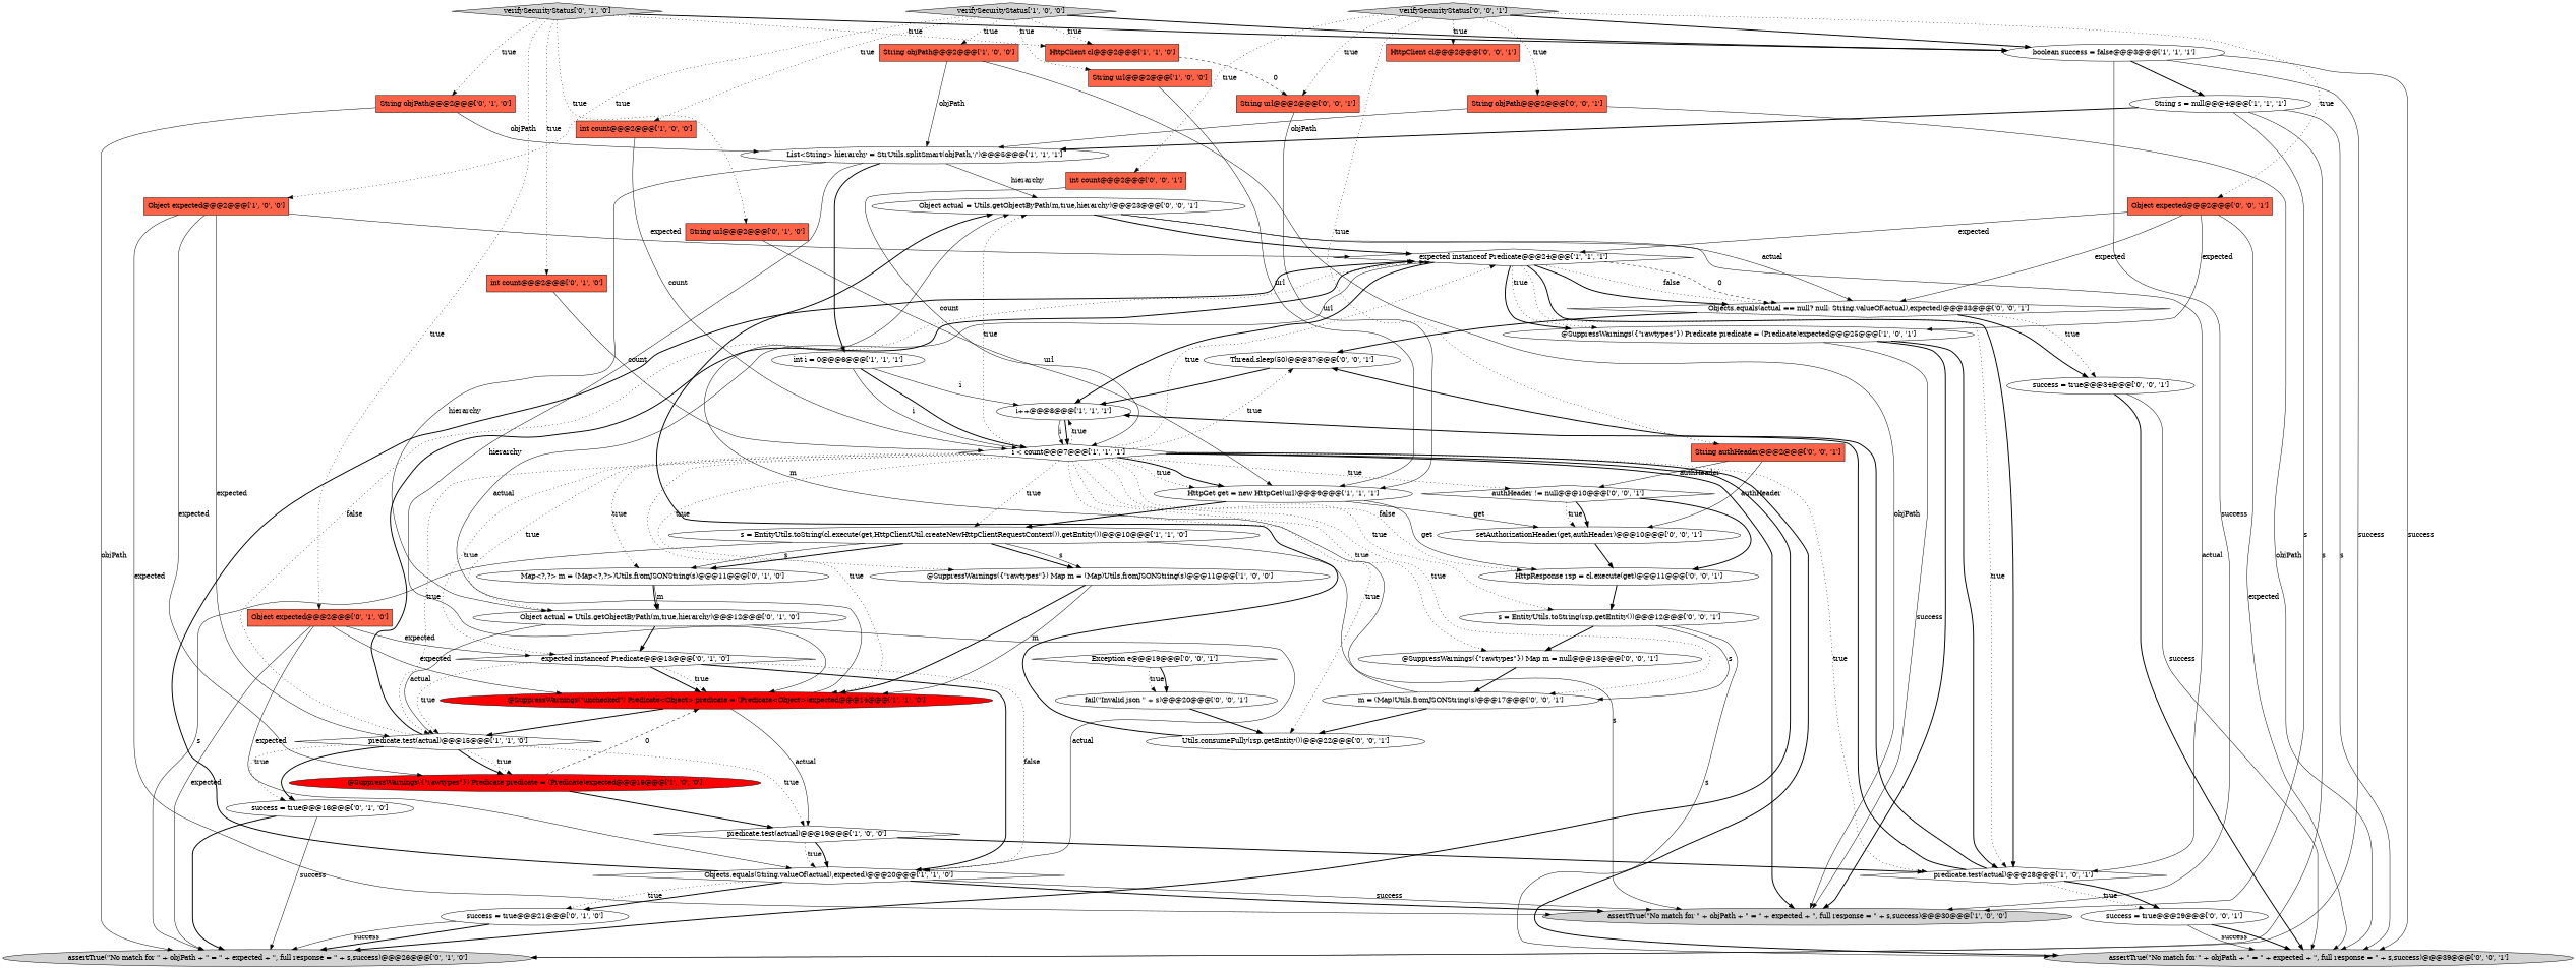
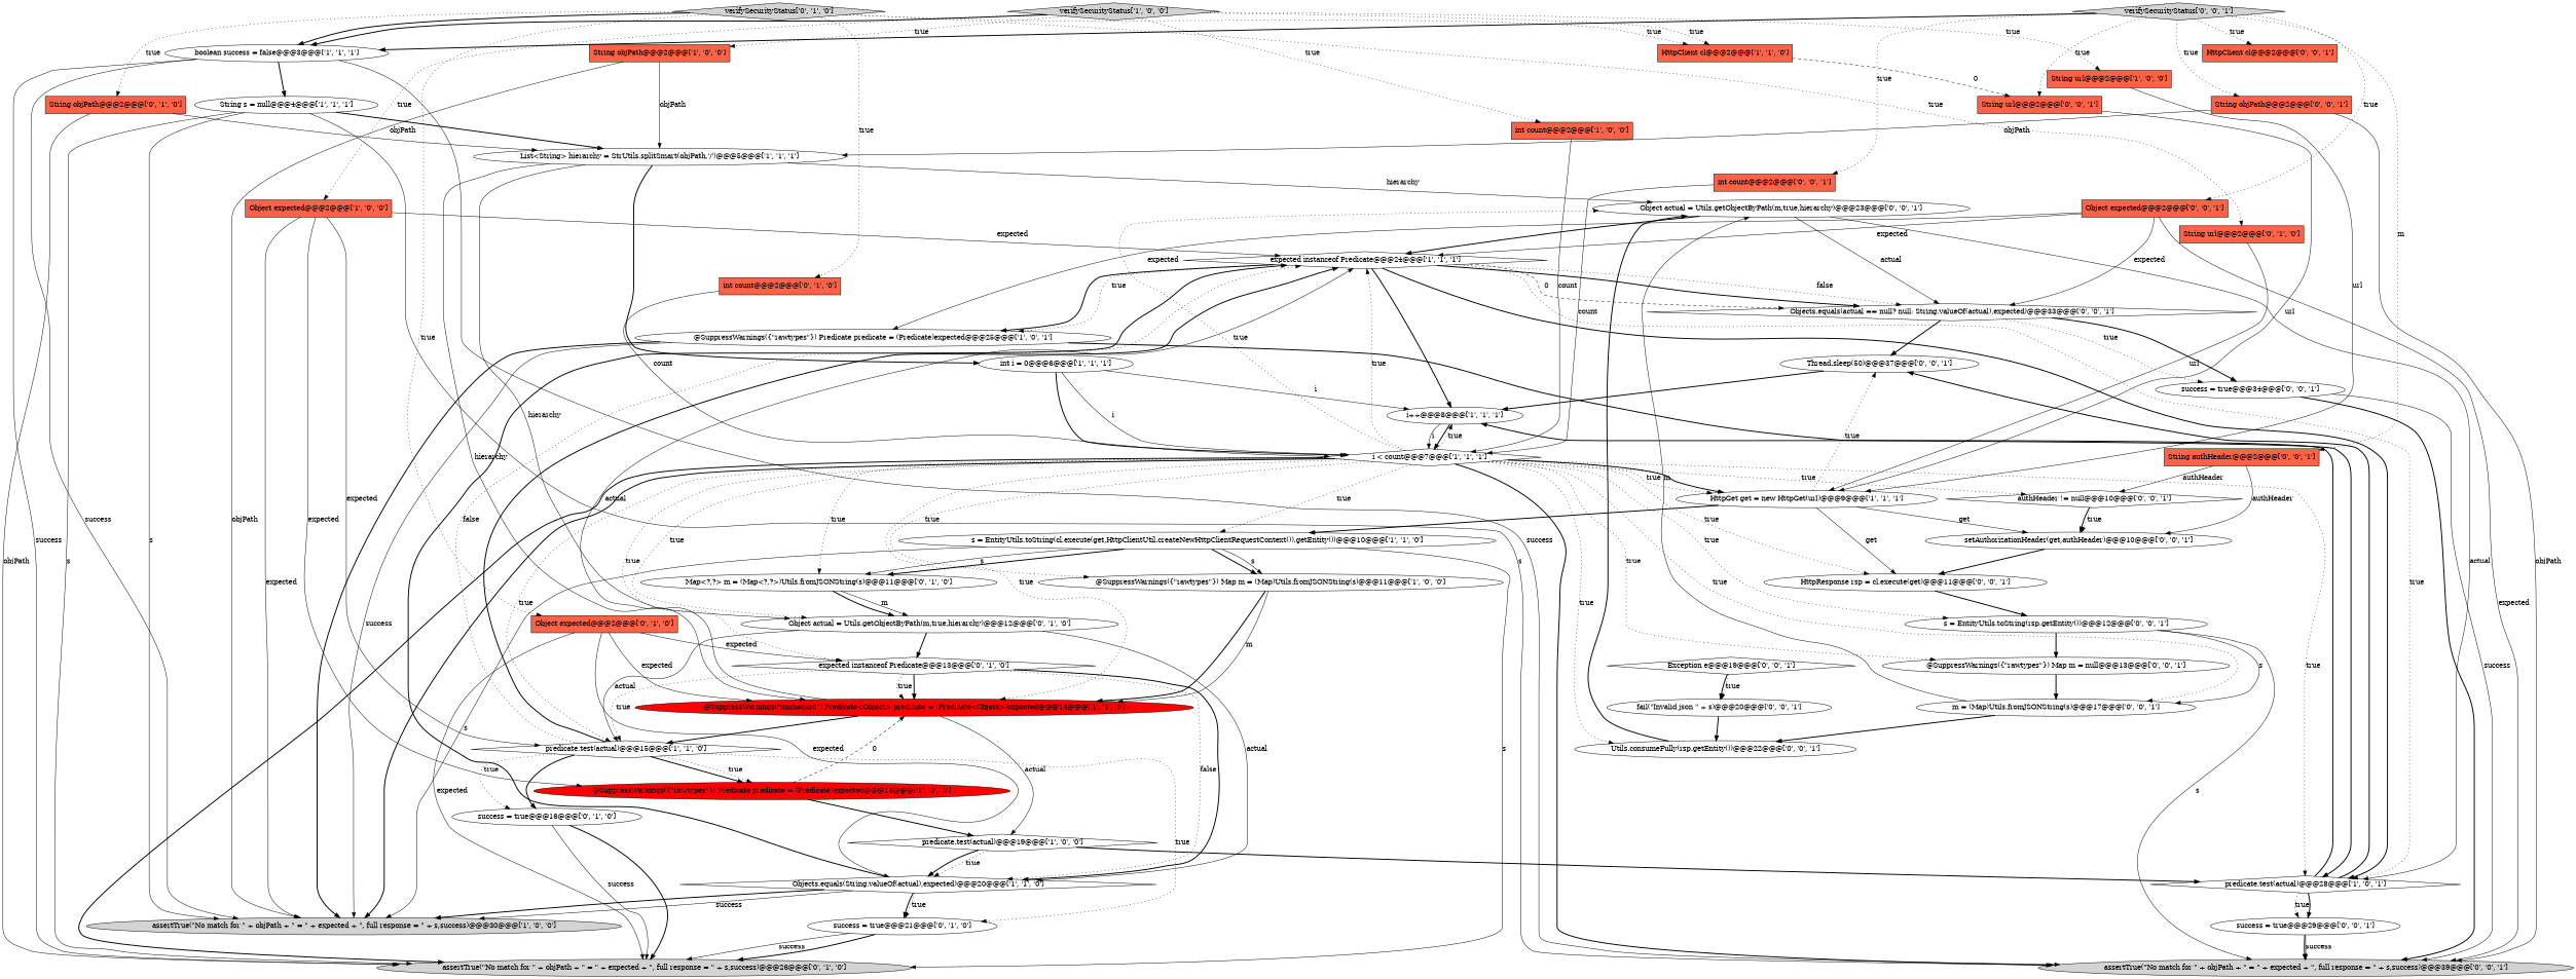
  digraph {
    node [fillcolor=white shape=ellipse style=filled]
    edge [style=solid]
    n1 [fillcolor=tomato label="String objPath@@@2@@@['1', '0', '0']" shape=box]
    n2 [fillcolor=lightgray label="assertTrue(\"No match for \" + objPath + \" = \" + expected + \", full response = \" + s,success)@@@30@@@['1', '0', '0']"]
    n3 [label="List<String> hierarchy = StrUtils.splitSmart(objPath,'/')@@@5@@@['1', '1', '1']"]
    n4 [label="Object actual = Utils.getObjectByPath(m,true,hierarchy)@@@23@@@['0', '0', '1']"]
    n5 [label="Object actual = Utils.getObjectByPath(m,true,hierarchy)@@@12@@@['0', '1', '0']"]
    n6 [fillcolor=red label="@SuppressWarnings(\"unchecked\") Predicate<Object> predicate = (Predicate<Object>)expected@@@14@@@['1', '1', '0']"]
    n7 [label="int i = 0@@@6@@@['1', '1', '1']"]
    n8 [fillcolor=tomato label="HttpClient cl@@@2@@@['1', '1', '0']" shape=box]
    n9 [fillcolor=tomato label="String url@@@2@@@['0', '0', '1']" shape=box]
    n10 [label="HttpGet get = new HttpGet(url)@@@9@@@['1', '1', '1']"]
    n11 [fillcolor=tomato label="String authHeader@@@2@@@['0', '0', '1']" shape=box]
    n12 [label="authHeader != null@@@10@@@['0', '0', '1']" shape=diamond]
    n13 [label="setAuthorizationHeader(get,authHeader)@@@10@@@['0', '0', '1']"]
    n14 [label="HttpResponse rsp = cl.execute(get)@@@11@@@['0', '0', '1']"]
    n15 [label="s = EntityUtils.toString(cl.execute(get,HttpClientUtil.createNewHttpClientRequestContext()).getEntity())@@@10@@@['1', '1', '0']"]
    n16 [label="expected instanceof Predicate@@@24@@@['1', '1', '1']" shape=diamond]
    n17 [label="Objects.equals(actual == null? null: String.valueOf(actual),expected)@@@33@@@['0', '0', '1']" shape=diamond]
    n18 [label="@SuppressWarnings({\"rawtypes\"}) Predicate predicate = (Predicate)expected@@@25@@@['1', '0', '1']"]
    n19 [label="i++@@@8@@@['1', '1', '1']"]
    n20 [label="predicate.test(actual)@@@28@@@['1', '0', '1']" shape=diamond]
    n21 [label="success = true@@@34@@@['0', '0', '1']"]
    n22 [label="Thread.sleep(50)@@@37@@@['0', '0', '1']"]
    n23 [label="i < count@@@7@@@['1', '1', '1']" shape=diamond]
    n24 [label="success = true@@@29@@@['0', '0', '1']"]
    n25 [label="s = EntityUtils.toString(rsp.getEntity())@@@12@@@['0', '0', '1']"]
    n26 [fillcolor=lightgray label="assertTrue(\"No match for \" + objPath + \" = \" + expected + \", full response = \" + s,success)@@@39@@@['0', '0', '1']"]
    n27 [label="m = (Map)Utils.fromJSONString(s)@@@17@@@['0', '0', '1']"]
    n28 [label="@SuppressWarnings({\"rawtypes\"}) Map m = null@@@13@@@['0', '0', '1']"]
    n29 [fillcolor=tomato label="String url@@@2@@@['0', '1', '0']" shape=box]
    n30 [fillcolor=tomato label="Object expected@@@2@@@['1', '0', '0']" shape=box]
    n31 [fillcolor=red label="@SuppressWarnings({\"rawtypes\"}) Predicate predicate = (Predicate)expected@@@16@@@['1', '0', '0']"]
    n32 [label="predicate.test(actual)@@@15@@@['1', '1', '0']" shape=diamond]
    n33 [label="predicate.test(actual)@@@19@@@['1', '0', '0']" shape=diamond]
    n34 [label="success = true@@@16@@@['0', '1', '0']"]
    n35 [label="success = true@@@21@@@['0', '1', '0']"]
    n36 [fillcolor=lightgray label="assertTrue(\"No match for \" + objPath + \" = \" + expected + \", full response = \" + s,success)@@@26@@@['0', '1', '0']"]
    n37 [fillcolor=lightgray label="verifySecurityStatus['1', '0', '0']" shape=diamond]
    n38 [label="boolean success = false@@@3@@@['1', '1', '1']"]
    n39 [fillcolor=tomato label="String url@@@2@@@['1', '0', '0']" shape=box]
    n40 [fillcolor=tomato label="int count@@@2@@@['1', '0', '0']" shape=box]
    n41 [label="String s = null@@@4@@@['1', '1', '1']"]
    n42 [fillcolor=tomato label="String objPath@@@2@@@['0', '1', '0']" shape=box]
    n43 [fillcolor=tomato label="int count@@@2@@@['0', '0', '1']" shape=box]
    n44 [label="Map<?,?> m = (Map<?,?>)Utils.fromJSONString(s)@@@11@@@['0', '1', '0']"]
    n45 [label="expected instanceof Predicate@@@13@@@['0', '1', '0']" shape=diamond]
    n46 [label="Utils.consumeFully(rsp.getEntity())@@@22@@@['0', '0', '1']"]
    n47 [label="@SuppressWarnings({\"rawtypes\"}) Map m = (Map)Utils.fromJSONString(s)@@@11@@@['1', '0', '0']"]
    n48 [label="Objects.equals(String.valueOf(actual),expected)@@@20@@@['1', '1', '0']" shape=diamond]
    n49 [label="Exception e@@@19@@@['0', '0', '1']" shape=diamond]
    n50 [label="fail(\"Invalid json \" + s)@@@20@@@['0', '0', '1']"]
    n51 [fillcolor=tomato label="String objPath@@@2@@@['0', '0', '1']" shape=box]
    n52 [fillcolor=tomato label="int count@@@2@@@['0', '1', '0']" shape=box]
    n53 [fillcolor=lightgray label="verifySecurityStatus['0', '1', '0']" shape=diamond]
    n54 [fillcolor=tomato label="Object expected@@@2@@@['0', '1', '0']" shape=box]
    n55 [fillcolor=lightgray label="verifySecurityStatus['0', '0', '1']" shape=diamond]
    n56 [fillcolor=tomato label="Object expected@@@2@@@['0', '0', '1']" shape=box]
    n57 [fillcolor=tomato label="HttpClient cl@@@2@@@['0', '0', '1']" shape=box]
    n1 -> n2 [label=objPath]
    n1 -> n3 [label=objPath]
    n3 -> n4 [label=hierarchy]
    n3 -> n5 [label=hierarchy]
    n3 -> n6 [label=hierarchy]
    n3 -> n7 [style=bold]
    n4 -> n16 [style=bold]
    n4 -> n17 [label=actual]
    n4 -> n20 [label=actual]
    n5 -> n32 [label=actual]
    n5 -> n45 [style=bold]
    n5 -> n48 [label=actual]
    n6 -> n16 [label=actual]
    n6 -> n32 [style=bold]
    n6 -> n33 [label=actual]
    n7 -> n19 [label=i]
    n7 -> n23 [style=bold]
    n7 -> n23 [label=i]
    n8 -> n9 [label=0 style=dashed]
    n9 -> n10 [label=url]
    n10 -> n13 [label=get]
    n10 -> n14 [label=get]
    n10 -> n15 [style=bold]
    n11 -> n12 [label=authHeader]
    n11 -> n13 [label=authHeader]
    n12 -> n13 [label=true style=dotted]
    n12 -> n13 [style=bold]
-   n12 -> n14 [style=bold]
    n13 -> n14 [style=bold]
    n14 -> n25 [style=bold]
    n15 -> n2 [label=s]
    n15 -> n36 [label=s]
    n15 -> n44 [style=bold]
    n15 -> n44 [label=s]
    n15 -> n47 [style=bold]
    n15 -> n47 [label=s]
    n16 -> n17 [style=bold]
    n16 -> n17 [label=false style=dotted]
    n16 -> n17 [label=0 style=dashed]
    n16 -> n18 [label=true style=dotted]
    n16 -> n18 [style=bold]
    n16 -> n19 [style=bold]
    n16 -> n20 [label=true style=dotted]
    n16 -> n20 [style=bold]
    n17 -> n21 [label=true style=dotted]
    n17 -> n21 [style=bold]
    n17 -> n22 [style=bold]
    n18 -> n2 [style=bold]
    n18 -> n2 [label=success]
    n18 -> n20 [style=bold]
    n19 -> n23 [label=i]
    n19 -> n23 [style=bold]
    n20 -> n19 [style=bold]
    n20 -> n22 [style=bold]
    n20 -> n24 [label=true style=dotted]
    n20 -> n24 [style=bold]
    n21 -> n26 [style=bold]
    n21 -> n26 [label=success]
    n22 -> n19 [style=bold]
    n23 -> n2 [style=bold]
    n23 -> n4 [label=true style=dotted]
    n23 -> n5 [label=true style=dotted]
    n23 -> n6 [label=true style=dotted]
    n23 -> n10 [style=bold]
    n23 -> n10 [label=true style=dotted]
    n23 -> n12 [label=true style=dotted]
-   n23 -> n14 [label=false style=dotted]
+   n23 -> n14 [label=true style=dotted]
    n23 -> n15 [label=true style=dotted]
    n23 -> n16 [label=true style=dotted]
    n23 -> n19 [label=true style=dotted]
    n23 -> n20 [label=true style=dotted]
-   n23 -> n22 [label=true style=dotted]
+   n10 -> n22 [label=true style=dotted]
    n23 -> n25 [label=true style=dotted]
    n23 -> n26 [style=bold]
    n23 -> n27 [label=true style=dotted]
    n23 -> n28 [label=true style=dotted]
    n23 -> n32 [label=true style=dotted]
    n23 -> n36 [style=bold]
    n23 -> n44 [label=true style=dotted]
    n23 -> n45 [label=true style=dotted]
    n23 -> n46 [label=true style=dotted]
    n23 -> n47 [label=true style=dotted]
    n24 -> n26 [label=success]
    n24 -> n26 [style=bold]
    n25 -> n26 [label=s]
    n25 -> n27 [label=s]
    n25 -> n28 [style=bold]
    n27 -> n4 [label=m]
    n27 -> n46 [style=bold]
    n28 -> n27 [style=bold]
    n29 -> n10 [label=url]
    n30 -> n2 [label=expected]
    n30 -> n16 [label=expected]
    n30 -> n31 [label=expected]
    n30 -> n32 [label=expected]
    n31 -> n6 [label=0 style=dashed]
    n31 -> n33 [style=bold]
    n32 -> n16 [style=bold]
    n32 -> n16 [label=false style=dotted]
    n32 -> n31 [style=bold]
    n32 -> n31 [label=true style=dotted]
-   n32 -> n33 [label=true style=dotted]
+   n32 -> n35 [label=true style=dotted]
    n32 -> n34 [label=true style=dotted]
    n32 -> n34 [style=bold]
    n33 -> n20 [style=bold]
    n33 -> n48 [label=true style=dotted]
    n33 -> n48 [style=bold]
    n34 -> n36 [label=success]
    n34 -> n36 [style=bold]
    n35 -> n36 [label=success]
    n35 -> n36 [style=bold]
    n37 -> n1 [label=true style=dotted]
    n37 -> n8 [label=true style=dotted]
    n37 -> n30 [label=true style=dotted]
    n37 -> n38 [style=bold]
    n37 -> n39 [label=true style=dotted]
    n37 -> n40 [label=true style=dotted]
    n38 -> n2 [label=success]
    n38 -> n26 [label=success]
    n38 -> n36 [label=success]
    n38 -> n41 [style=bold]
    n39 -> n10 [label=url]
    n40 -> n23 [label=count]
    n41 -> n2 [label=s]
    n41 -> n3 [style=bold]
    n41 -> n26 [label=s]
    n41 -> n36 [label=s]
    n42 -> n3 [label=objPath]
    n42 -> n36 [label=objPath]
    n43 -> n23 [label=count]
    n44 -> n5 [label=m]
    n44 -> n5 [style=bold]
    n45 -> n6 [style=bold]
    n45 -> n6 [label=true style=dotted]
    n45 -> n32 [label=true style=dotted]
    n45 -> n48 [label=false style=dotted]
    n45 -> n48 [style=bold]
    n46 -> n4 [style=bold]
    n47 -> n6 [label=m]
    n47 -> n6 [style=bold]
    n48 -> n2 [label=success]
    n48 -> n2 [style=bold]
    n48 -> n16 [style=bold]
    n48 -> n35 [style=bold]
    n48 -> n35 [label=true style=dotted]
    n49 -> n50 [label=true style=dotted]
    n49 -> n50 [style=bold]
    n50 -> n46 [style=bold]
    n51 -> n3 [label=objPath]
    n51 -> n26 [label=objPath]
    n52 -> n23 [label=count]
    n53 -> n8 [label=true style=dotted]
    n53 -> n29 [label=true style=dotted]
    n53 -> n38 [style=bold]
    n53 -> n42 [label=true style=dotted]
    n53 -> n52 [label=true style=dotted]
    n53 -> n54 [label=true style=dotted]
    n54 -> n6 [label=expected]
    n54 -> n36 [label=expected]
    n54 -> n45 [label=expected]
    n54 -> n48 [label=expected]
    n55 -> n9 [label=true style=dotted]
-   n55 -> n11 [label=true style=dotted]
+   n55 -> n11 [label=m style=dotted]
    n55 -> n38 [style=bold]
    n55 -> n43 [label=true style=dotted]
    n55 -> n51 [label=true style=dotted]
    n55 -> n56 [label=true style=dotted]
    n55 -> n57 [label=true style=dotted]
    n56 -> n16 [label=expected]
    n56 -> n17 [label=expected]
    n56 -> n18 [label=expected]
    n56 -> n26 [label=expected]
  }
